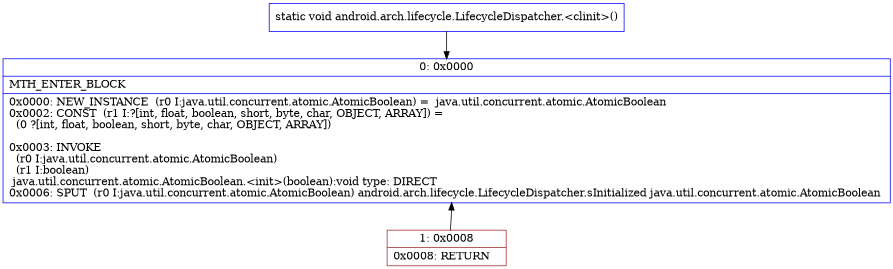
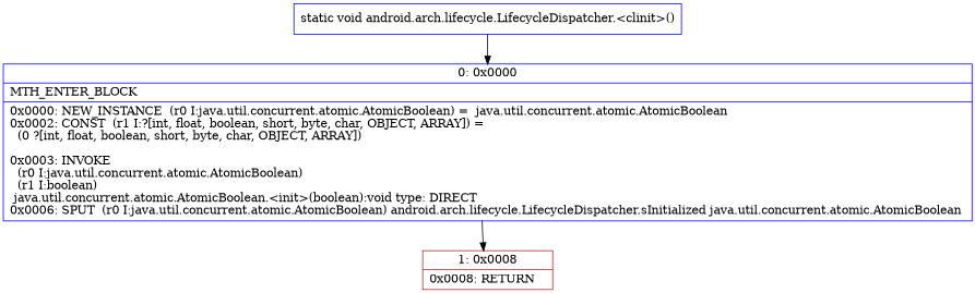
  digraph {
    node [shape=record color=blue]
    n1 [label="{0\:\ 0x0000|MTH_ENTER_BLOCK\l|0x0000: NEW_INSTANCE  (r0 I:java.util.concurrent.atomic.AtomicBoolean) =  java.util.concurrent.atomic.AtomicBoolean \l0x0002: CONST  (r1 I:?[int, float, boolean, short, byte, char, OBJECT, ARRAY]) = \l  (0 ?[int, float, boolean, short, byte, char, OBJECT, ARRAY])\l \l0x0003: INVOKE  \l  (r0 I:java.util.concurrent.atomic.AtomicBoolean)\l  (r1 I:boolean)\l java.util.concurrent.atomic.AtomicBoolean.\<init\>(boolean):void type: DIRECT \l0x0006: SPUT  (r0 I:java.util.concurrent.atomic.AtomicBoolean) android.arch.lifecycle.LifecycleDispatcher.sInitialized java.util.concurrent.atomic.AtomicBoolean \l}"]
    n2 [label="{1\:\ 0x0008|0x0008: RETURN   \l}" color=brown]
    n3 [label="{static void android.arch.lifecycle.LifecycleDispatcher.\<clinit\>() }"]
-   n2 -> n1
+   n1 -> n2
    n3 -> n1
  }
